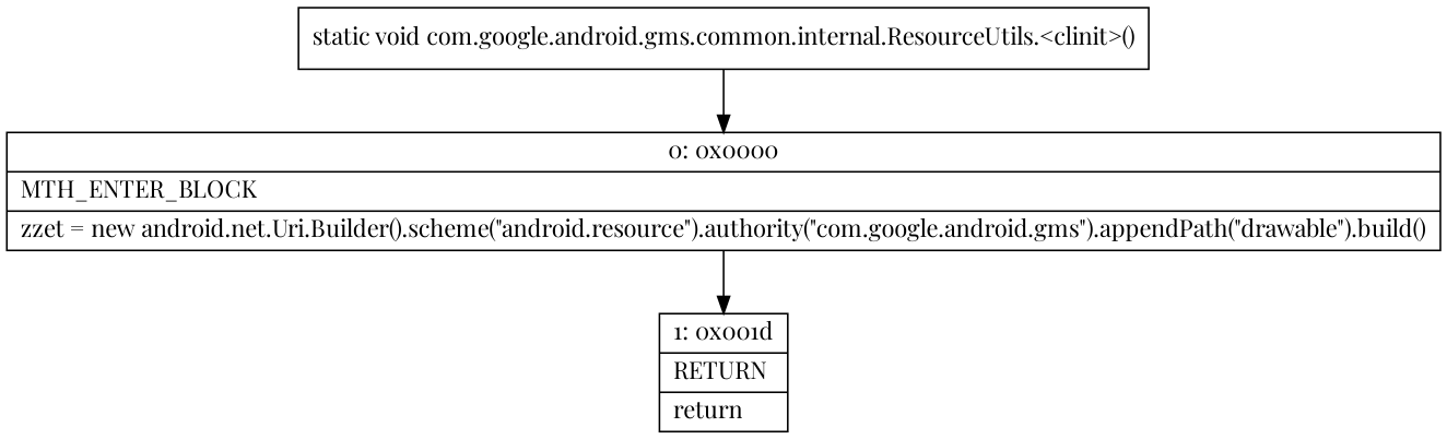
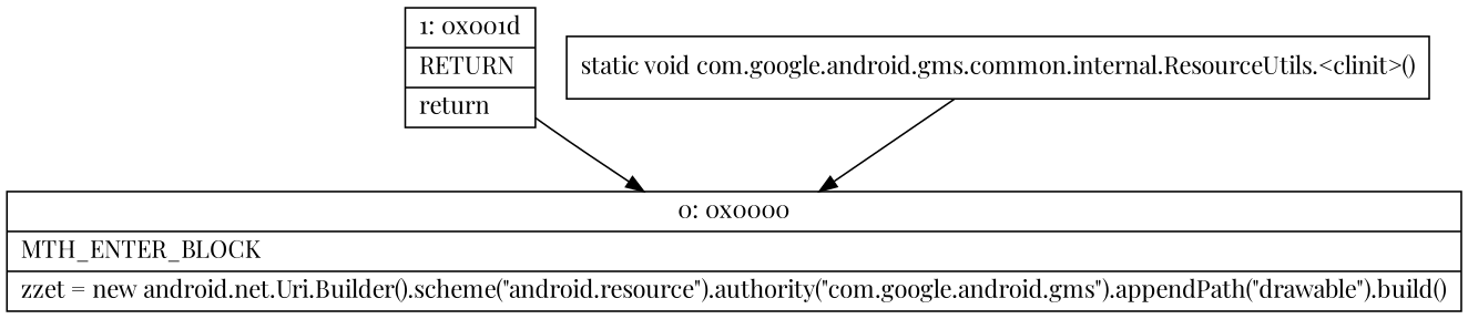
  digraph {
    fontname="Playfair Display"
    node [shape=record fontname="Playfair Display"]
    edge [fontname="Playfair Display"]
    n1 [label="{0\:\ 0x0000|MTH_ENTER_BLOCK\l|zzet = new android.net.Uri.Builder().scheme(\"android.resource\").authority(\"com.google.android.gms\").appendPath(\"drawable\").build()\l}"]
    n2 [label="{1\:\ 0x001d|RETURN\l|return\l}"]
    n3 [label="{static void com.google.android.gms.common.internal.ResourceUtils.\<clinit\>() }"]
-   n1 -> n2
+   n2 -> n1
    n3 -> n1
  }
